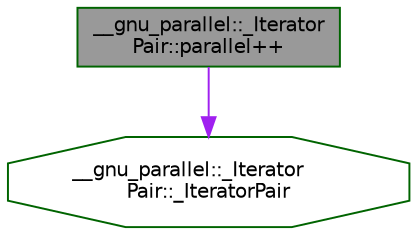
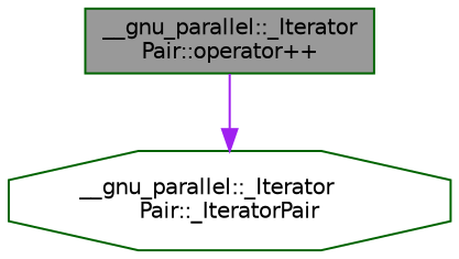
  digraph {
    rankdir=TB
    node [color=darkgreen fontname=Helvetica fontsize=10 style=filled]
-   n1 [fillcolor=grey60 fontcolor=black height=0.2 label="__gnu_parallel::_Iterator\lPair::parallel++" shape=box width=0.4]
+   n1 [fillcolor=grey60 fontcolor=black height=0.2 label="__gnu_parallel::_Iterator\lPair::operator++" shape=box width=0.4]
    n2 [fillcolor=white height=0.2 label="__gnu_parallel::_Iterator\lPair::_IteratorPair" shape=octagon width=0.4]
    n1 -> n2 [color=purple fontname=Helvetica fontsize=10 labelfontname=Helvetica labelfontsize=10 style=solid]
  }
